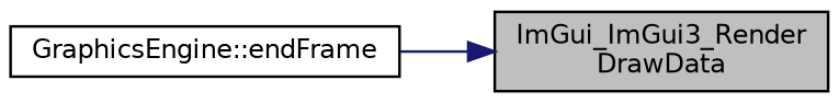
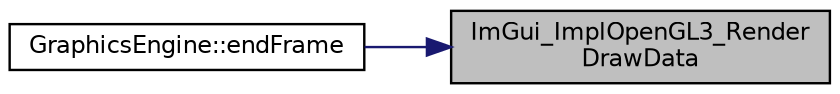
  digraph {
    rankdir=RL
    node [color=black fontname=Helvetica fontsize=10 shape=record style=filled]
-   n1 [fillcolor=grey75 fontcolor=black height=0.2 label="ImGui_ImGui3_Render\lDrawData" width=0.4]
+   n1 [fillcolor=grey75 fontcolor=black height=0.2 label="ImGui_ImplOpenGL3_Render\lDrawData" width=0.4]
    n2 [fillcolor=white height=0.2 label="GraphicsEngine::endFrame" width=0.4]
    n1 -> n2 [color=midnightblue dir=back fontname=Helvetica fontsize=10 labelfontname=Helvetica labelfontsize=10 style=solid]
  }
